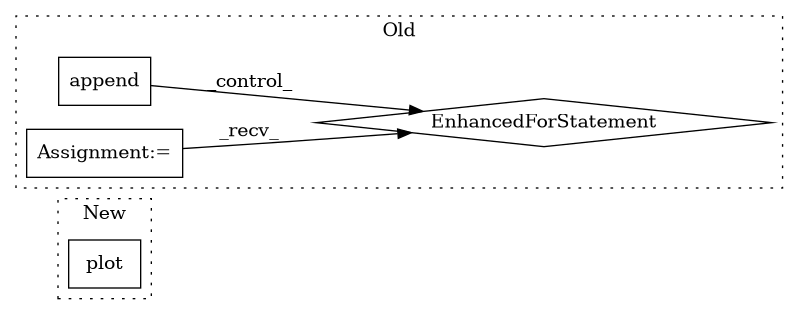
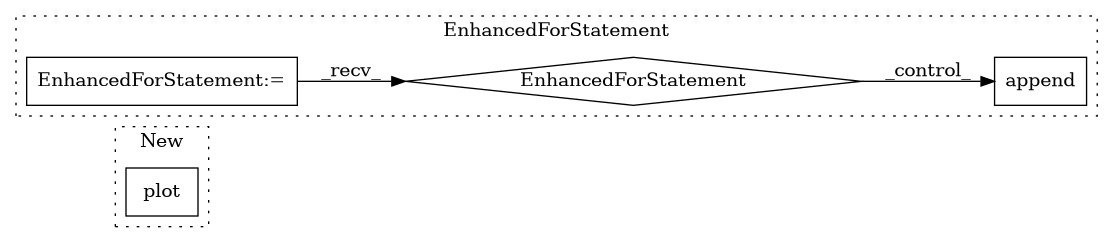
  digraph {
    rankdir=LR
    node [a=32 shape=box]
    n1 [l="5,1" label=plot s="1176,1192"]
    n2 [l="7,1" label=append s="1692,1786"]
    n3 [a=70 l="53,2" label=EnhancedForStatement s="1570,1669" shape=diamond]
-   n4 [a=7 l=1 label="Assignment:=" s=1525]
+   n4 [a=7 l=1 label="EnhancedForStatement:=" s=1525]
    subgraph cluster_1 {
      label=New
      style=dotted
      n1
    }
    subgraph cluster_2 {
-     label=Old
+     label=EnhancedForStatement
      style=dotted
      n2
      n3
      n4
    }
-   n2 -> n3 [label=_control_]
+   n3 -> n2 [label=_control_]
    n4 -> n3 [label=_recv_]
  }
